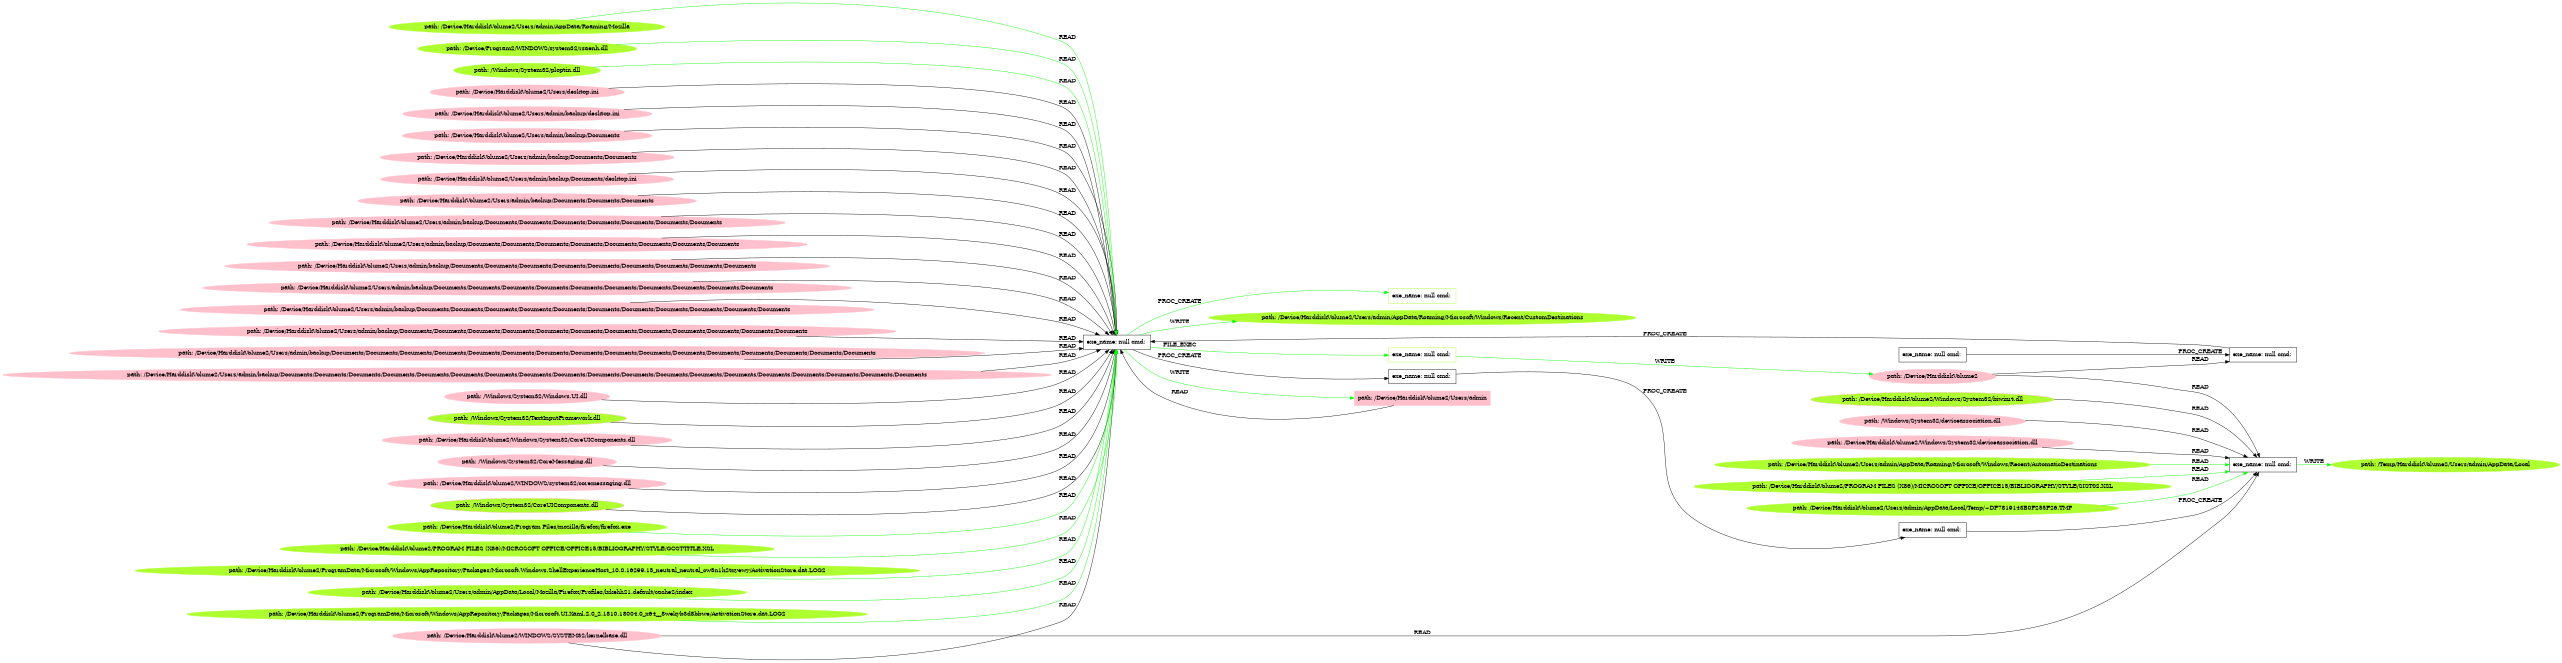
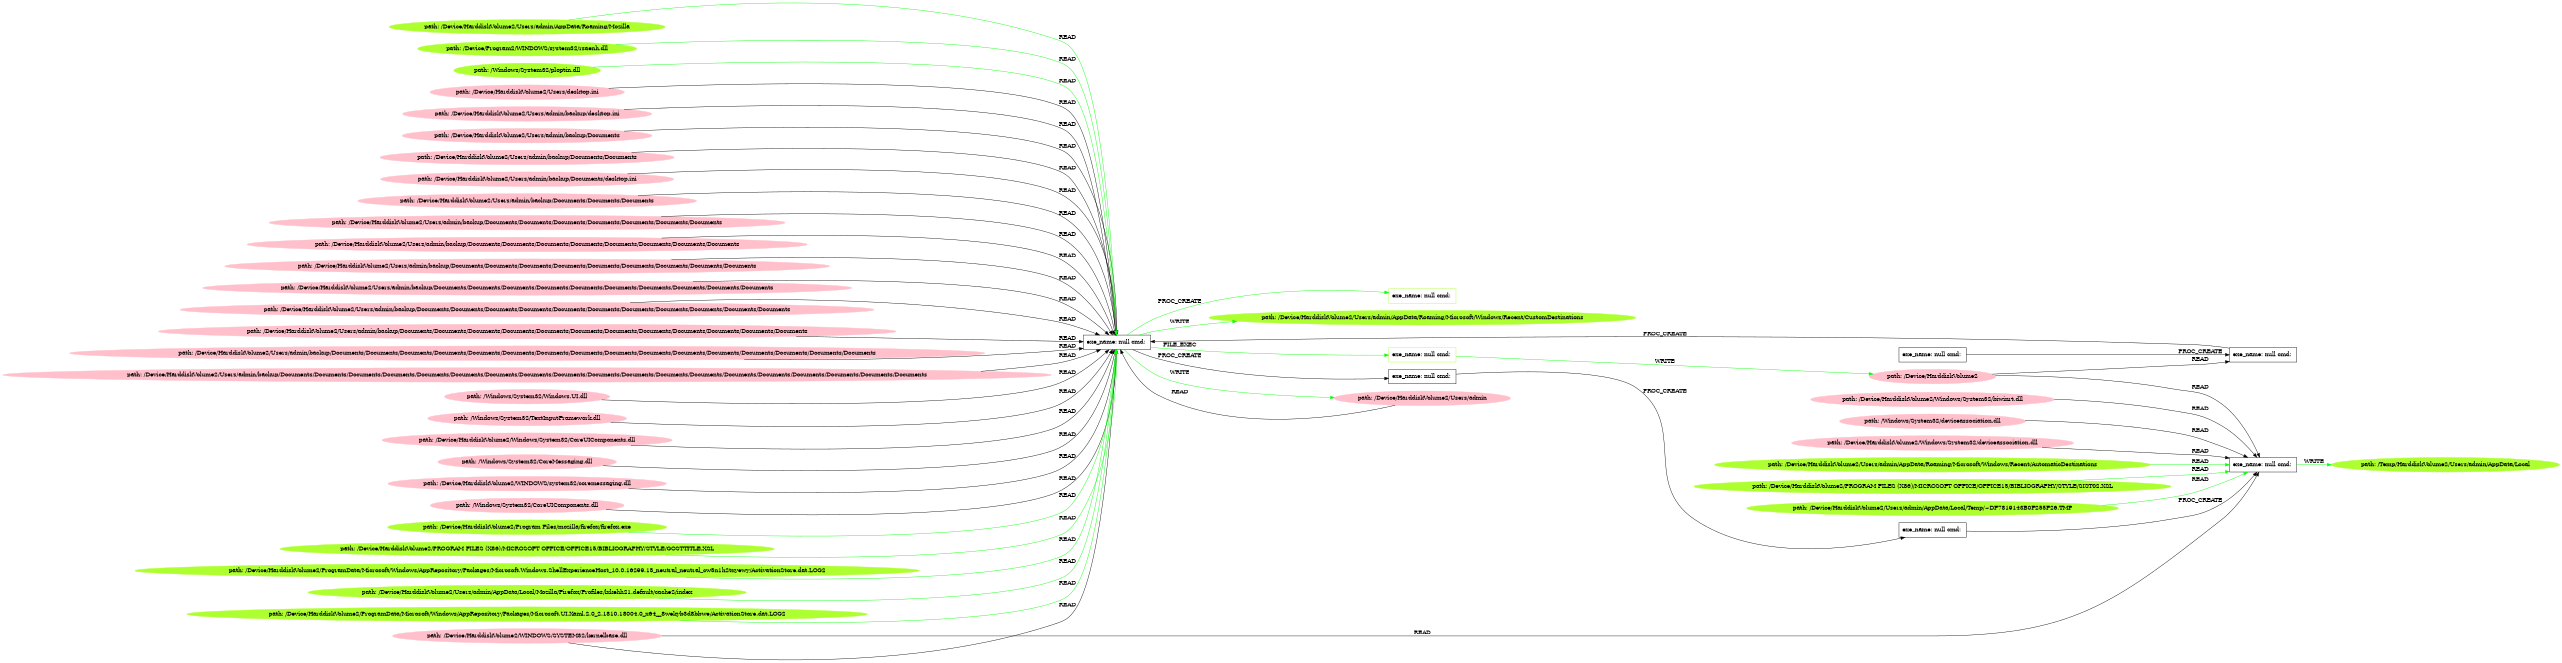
  digraph {
    rankdir=LR
    node [color=pink shape=oval style=filled]
    edge [color=black]
    n1 [color=black label="exe_name: null cmd: " shape=box style=solid]
    n2 [color=greenyellow label="exe_name: null cmd: " shape=box style=solid]
-   n3 [label="path: /Device/HarddiskVolume2/Users/admin" shape=box]
+   n3 [label="path: /Device/HarddiskVolume2/Users/admin"]
    n4 [color=black label="exe_name: null cmd: " shape=box style=solid]
    n5 [color=greenyellow label="exe_name: null cmd: " shape=box style=solid]
    n6 [color=greenyellow label="path: /Device/HarddiskVolume2/Users/admin/AppData/Roaming/Microsoft/Windows/Recent/CustomDestinations"]
    n7 [label="path: /Device/HarddiskVolume2"]
    n8 [color=black label="exe_name: null cmd: " shape=box style=solid]
    n9 [color=black label="exe_name: null cmd: " shape=box style=solid]
    n10 [color=black label="exe_name: null cmd: " shape=box style=solid]
    n11 [color=greenyellow label="path: /Windows/System32/ploptin.dll"]
    n12 [color=black label="exe_name: null cmd: " shape=box style=solid]
    n13 [color=greenyellow label="path: /Temp/HarddiskVolume2/Users/admin/AppData/Local"]
    n14 [label="path: /Device/HarddiskVolume2/Users/desktop.ini"]
    n15 [label="path: /Device/HarddiskVolume2/Users/admin/backup/desktop.ini"]
    n16 [label="path: /Device/HarddiskVolume2/Users/admin/backup/Documents"]
    n17 [label="path: /Device/HarddiskVolume2/Users/admin/backup/Documents/Documents"]
    n18 [label="path: /Device/HarddiskVolume2/Users/admin/backup/Documents/desktop.ini"]
    n19 [label="path: /Device/HarddiskVolume2/Users/admin/backup/Documents/Documents/Documents"]
    n20 [label="path: /Device/HarddiskVolume2/Users/admin/backup/Documents/Documents/Documents/Documents/Documents/Documents/Documents"]
    n21 [label="path: /Device/HarddiskVolume2/Users/admin/backup/Documents/Documents/Documents/Documents/Documents/Documents/Documents/Documents"]
    n22 [label="path: /Device/HarddiskVolume2/Users/admin/backup/Documents/Documents/Documents/Documents/Documents/Documents/Documents/Documents/Documents"]
    n23 [label="path: /Device/HarddiskVolume2/Users/admin/backup/Documents/Documents/Documents/Documents/Documents/Documents/Documents/Documents/Documents/Documents"]
    n24 [label="path: /Device/HarddiskVolume2/Users/admin/backup/Documents/Documents/Documents/Documents/Documents/Documents/Documents/Documents/Documents/Documents/Documents"]
    n25 [label="path: /Device/HarddiskVolume2/Users/admin/backup/Documents/Documents/Documents/Documents/Documents/Documents/Documents/Documents/Documents/Documents/Documents/Documents"]
    n26 [label="path: /Device/HarddiskVolume2/Users/admin/backup/Documents/Documents/Documents/Documents/Documents/Documents/Documents/Documents/Documents/Documents/Documents/Documents/Documents/Documents/Documents/Documents"]
    n27 [label="path: /Device/HarddiskVolume2/Users/admin/backup/Documents/Documents/Documents/Documents/Documents/Documents/Documents/Documents/Documents/Documents/Documents/Documents/Documents/Documents/Documents/Documents/Documents/Documents/Documents"]
    n28 [label="path: /Windows/System32/Windows.UI.dll"]
-   n29 [label="path: /Windows/System32/TextInputFramework.dll" fillcolor=greenyellow]
+   n29 [label="path: /Windows/System32/TextInputFramework.dll"]
    n30 [label="path: /Device/HarddiskVolume2/Windows/System32/CoreUIComponents.dll"]
    n31 [label="path: /Windows/System32/CoreMessaging.dll"]
    n32 [label="path: /Device/HarddiskVolume2/WINDOWS/system32/coremessaging.dll"]
-   n33 [label="path: /Windows/System32/CoreUIComponents.dll" fillcolor=greenyellow]
+   n33 [label="path: /Windows/System32/CoreUIComponents.dll"]
    n34 [label="path: /Device/HarddiskVolume2/WINDOWS/SYSTEM32/kernelbase.dll"]
-   n35 [label="path: /Device/HarddiskVolume2/Windows/System32/biwinrt.dll" fillcolor=greenyellow]
+   n35 [label="path: /Device/HarddiskVolume2/Windows/System32/biwinrt.dll"]
    n36 [label="path: /Windows/System32/deviceassociation.dll"]
    n37 [label="path: /Device/HarddiskVolume2/Windows/System32/deviceassociation.dll"]
    n38 [color=greenyellow label="path: /Device/HarddiskVolume2/Program Files/mozilla/firefox/firefox.exe"]
    n39 [color=greenyellow label="path: /Device/HarddiskVolume2/Users/admin/AppData/Roaming/Microsoft/Windows/Recent/AutomaticDestinations"]
    n40 [color=greenyellow label="path: /Device/HarddiskVolume2/PROGRAM FILES (X86)/MICROSOFT OFFICE/OFFICE15/BIBLIOGRAPHY/STYLE/GOSTTITLE.XSL"]
    n41 [color=greenyellow label="path: /Device/HarddiskVolume2/PROGRAM FILES (X86)/MICROSOFT OFFICE/OFFICE15/BIBLIOGRAPHY/STYLE/SIST02.XSL"]
    n42 [color=greenyellow label="path: /Device/HarddiskVolume2/ProgramData/Microsoft/Windows/AppRepository/Packages/Microsoft.Windows.ShellExperienceHost_10.0.16299.15_neutral_neutral_cw5n1h2txyewy/ActivationStore.dat.LOG2"]
    n43 [color=greenyellow label="path: /Device/HarddiskVolume2/Users/admin/AppData/Local/Mozilla/Firefox/Profiles/lxkehh21.default/cache2/index"]
    n44 [color=greenyellow label="path: /Device/HarddiskVolume2/ProgramData/Microsoft/Windows/AppRepository/Packages/Microsoft.UI.Xaml.2.0_2.1810.18004.0_x64__8wekyb3d8bbwe/ActivationStore.dat.LOG2"]
    n45 [color=greenyellow label="path: /Device/HarddiskVolume2/Users/admin/AppData/Roaming/Mozilla"]
    n46 [color=greenyellow label="path: /Device/HarddiskVolume2/Users/admin/AppData/Local/Temp/~DF7819143B0F255F26.TMP"]
    n47 [color=greenyellow label="path: /Device/Program2/WINDOWS/system32/rsaenh.dll"]
    n1 -> n2 [color=green label=FILE_EXEC]
    n1 -> n3 [color=green label=WRITE]
    n1 -> n4 [label=PROC_CREATE]
    n1 -> n5 [color=green label=PROC_CREATE]
    n1 -> n6 [color=green label=WRITE]
    n2 -> n7 [color=green label=WRITE]
    n3 -> n1 [label=READ]
    n4 -> n8 [label=PROC_CREATE]
    n7 -> n9 [label=READ]
    n7 -> n10 [label=READ]
    n8 -> n10 [label=PROC_CREATE]
    n9 -> n1 [label=PROC_CREATE]
    n10 -> n13 [color=green label=WRITE]
    n11 -> n1 [color=green label=READ]
    n12 -> n9 [label=PROC_CREATE]
    n14 -> n1 [label=READ]
    n15 -> n1 [label=READ]
    n16 -> n1 [label=READ]
    n17 -> n1 [label=READ]
    n18 -> n1 [label=READ]
    n19 -> n1 [label=READ]
    n20 -> n1 [label=READ]
    n21 -> n1 [label=READ]
    n22 -> n1 [label=READ]
    n23 -> n1 [label=READ]
    n24 -> n1 [label=READ]
    n25 -> n1 [label=READ]
    n26 -> n1 [label=READ]
    n27 -> n1 [label=READ]
    n28 -> n1 [label=READ]
    n29 -> n1 [label=READ]
    n30 -> n1 [label=READ]
    n31 -> n1 [label=READ]
    n32 -> n1 [label=READ]
    n33 -> n1 [label=READ]
    n34 -> n1 [label=READ]
    n34 -> n10 [label=READ]
    n35 -> n10 [label=READ]
    n36 -> n10 [label=READ]
    n37 -> n10 [label=READ]
    n38 -> n1 [color=green label=READ]
    n39 -> n10 [color=green label=READ]
    n40 -> n1 [color=green label=READ]
    n41 -> n10 [color=green label=READ]
    n42 -> n1 [color=green label=READ]
    n43 -> n1 [color=green label=READ]
    n44 -> n1 [color=green label=READ]
    n45 -> n1 [color=green label=READ]
    n46 -> n10 [color=green label=READ]
    n47 -> n1 [color=green label=READ]
  }
